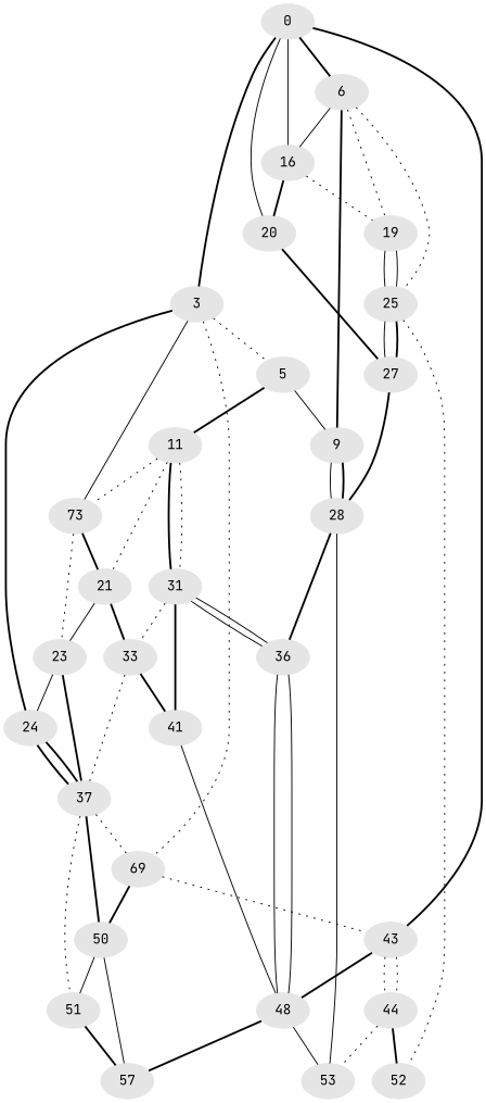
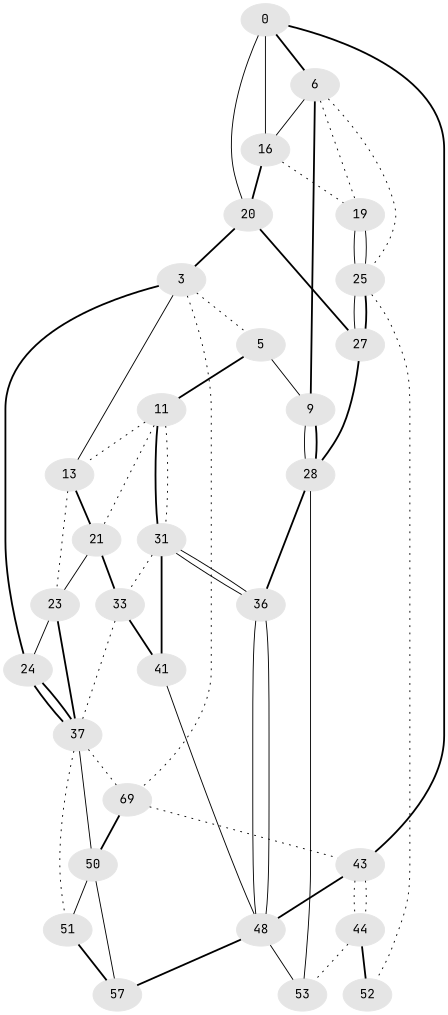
  graph {
    fontname="JetBrains Mono"
    node [color=gray90 fontname="JetBrains Mono" style=filled]
    edge [fontname="JetBrains Mono" style=bold]
    n1 [label=0 super="+2"]
    3 [super="+14+4"]
    6 [super="+7"]
    16 [super="+18"]
    20 [super="+26"]
    43
    5 [super="+10"]
-   13 [super="+15" label=73]
+   13 [super="+15"]
    24
    n10 [label=69]
    9
    19
    25
    27
    44 [super="+45+55"]
    48 [super="+54"]
    11 [super="+12"]
    21 [super="+29"]
    23 [super="+30"]
    37 [super="+40+38"]
    50 [super="+59"]
    28 [super="+34"]
    31 [super="+32"]
    52
    36
    53
    33 [super="+41"]
    n28 [label=41]
    51 [super="+58"]
    57
-   n1 -- 3
+   20 -- 3
    n1 -- 6
    n1 -- 16 [style=solid]
    n1 -- 20 [style=solid]
    n1 -- 43
    3 -- 5 [style=dotted]
    3 -- 13 [style=solid weight=2]
    3 -- 24
    3 -- n10 [style=dotted]
    6 -- 16 [style=solid]
    6 -- 9
    6 -- 19 [style=dotted]
    6 -- 25 [style=dotted]
    16 -- 20
    16 -- 19 [style=dotted]
    20 -- 27
    43 -- 44 [style=dotted]
    43 -- 44 [style=dotted]
    43 -- 48
    5 -- 9 [style=solid]
    5 -- 11
    13 -- 21
    13 -- 23 [style=dotted]
    24 -- 37
    24 -- 37
    n10 -- 43 [style=dotted]
    n10 -- 50
    9 -- 28 [style=solid]
    9 -- 28
    19 -- 25 [style=solid]
    19 -- 25 [style=solid]
    25 -- 27 [style=solid]
    25 -- 27
    25 -- 52 [style=dotted]
    27 -- 28
    44 -- 52 [weight=2]
    44 -- 53 [style=dotted]
    48 -- 53 [style=solid]
    48 -- 57
    11 -- 13 [style=dotted]
    11 -- 21 [style=dotted]
    11 -- 31
    11 -- 31 [style=dotted]
    21 -- 23 [style=solid]
    21 -- 33
    23 -- 24 [style=solid]
    23 -- 37
    37 -- n10 [style=dotted]
-   37 -- 50 [weight=2]
+   37 -- 50 [style=solid weight=2]
    37 -- 51 [style=dotted]
    50 -- 51 [style=solid]
    50 -- 57 [style=solid]
    28 -- 36
    28 -- 53 [style=solid]
    31 -- 36 [style=solid]
    31 -- 36 [style=solid]
    31 -- 33 [style=dotted]
    31 -- n28
    36 -- 48 [style=solid]
    36 -- 48 [style=solid]
    33 -- 37 [style=dotted]
    33 -- n28
    n28 -- 48 [style=solid]
    51 -- 57
  }
